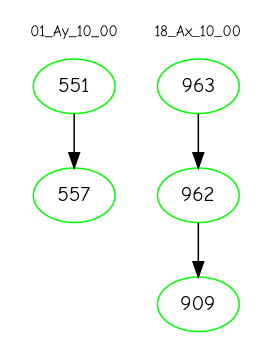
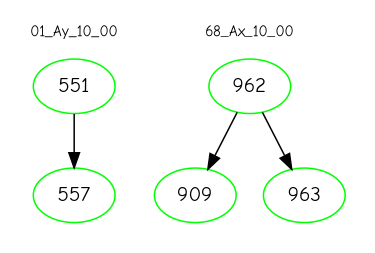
  digraph {
    fontname="Comic Neue"
    node [color=green fontname="Comic Neue"]
    edge [color=black fontname="Comic Neue"]
    n1 [label=551]
    n2 [label=557]
    n3 [label=962]
    n4 [label=909]
    n5 [label=963]
    subgraph cluster_1 {
      color=white
      fontsize=10
      label="01_Ay_10_00"
      n1
      n2
    }
    subgraph cluster_2 {
      color=white
      fontsize=10
-     label="18_Ax_10_00"
+     label="68_Ax_10_00"
      n3
      n4
      n5
    }
    n1 -> n2
    n3 -> n4
-   n5 -> n3
+   n3 -> n5
  }
